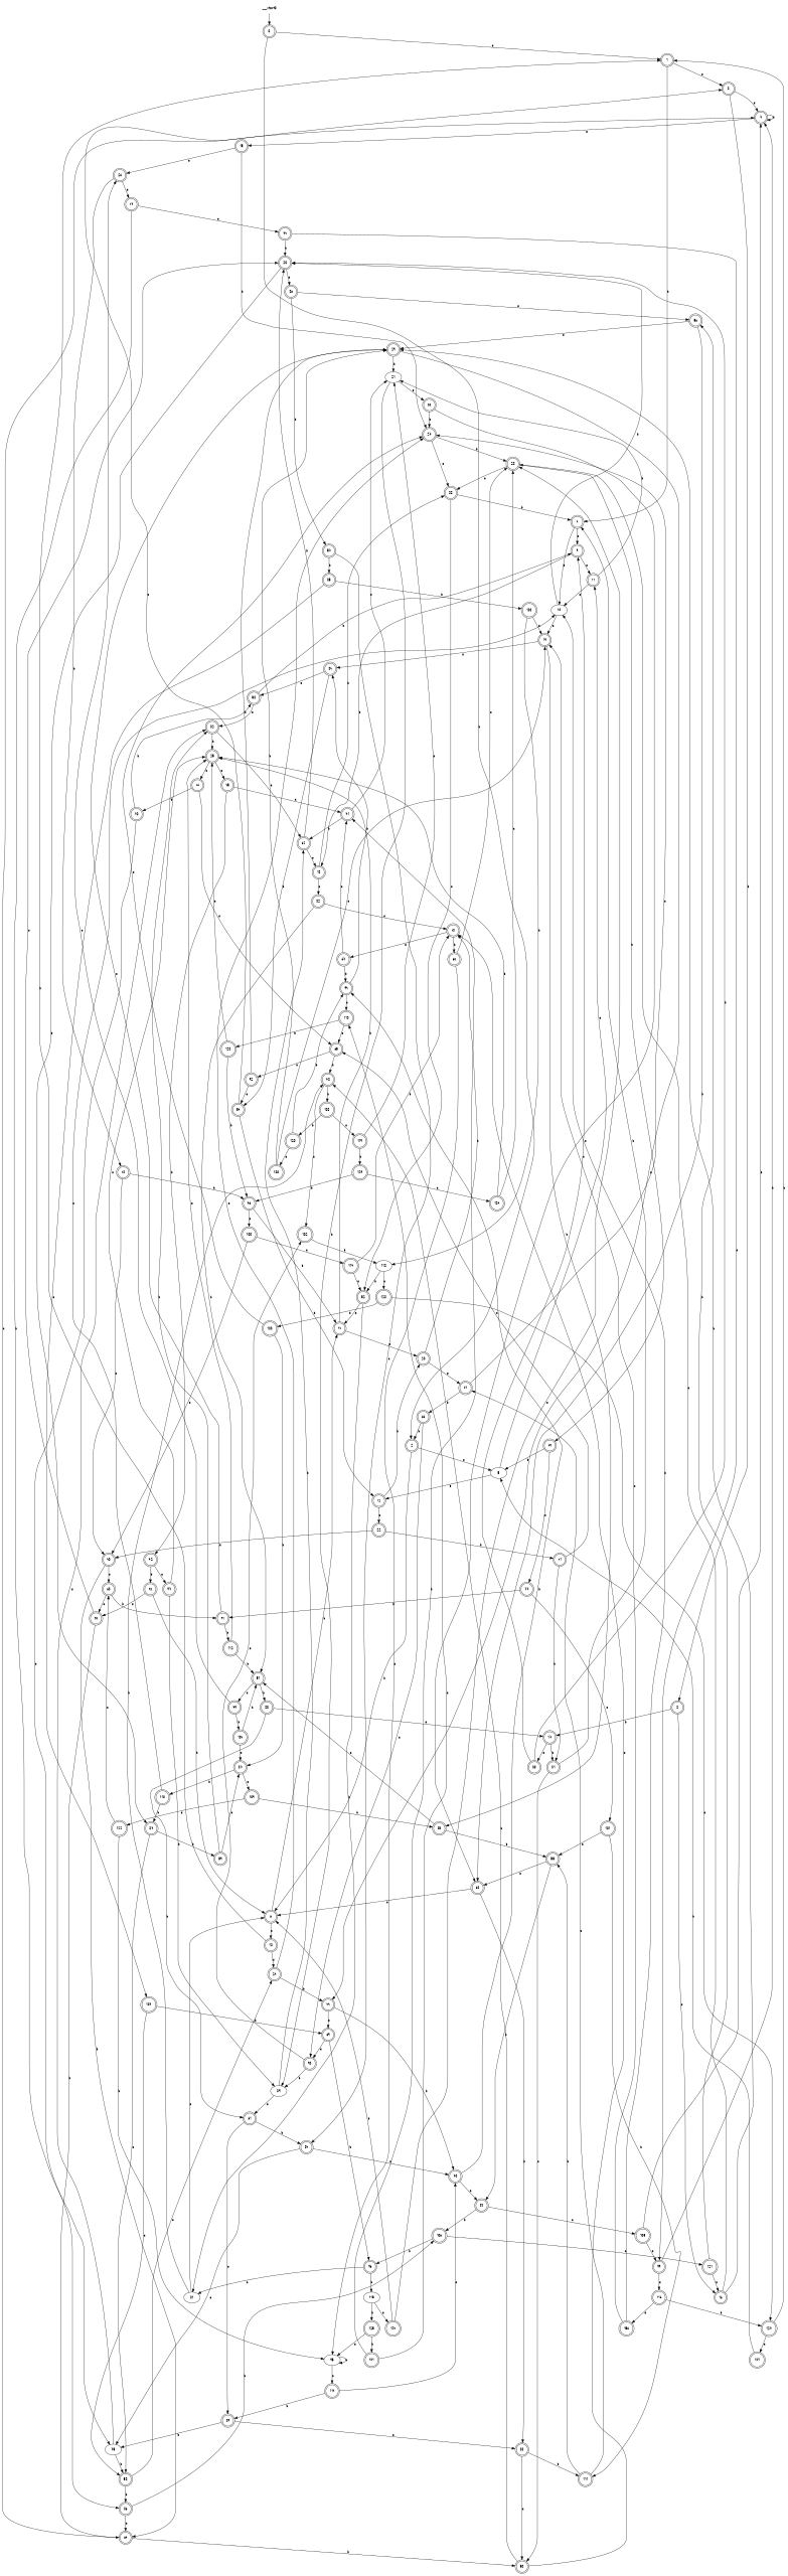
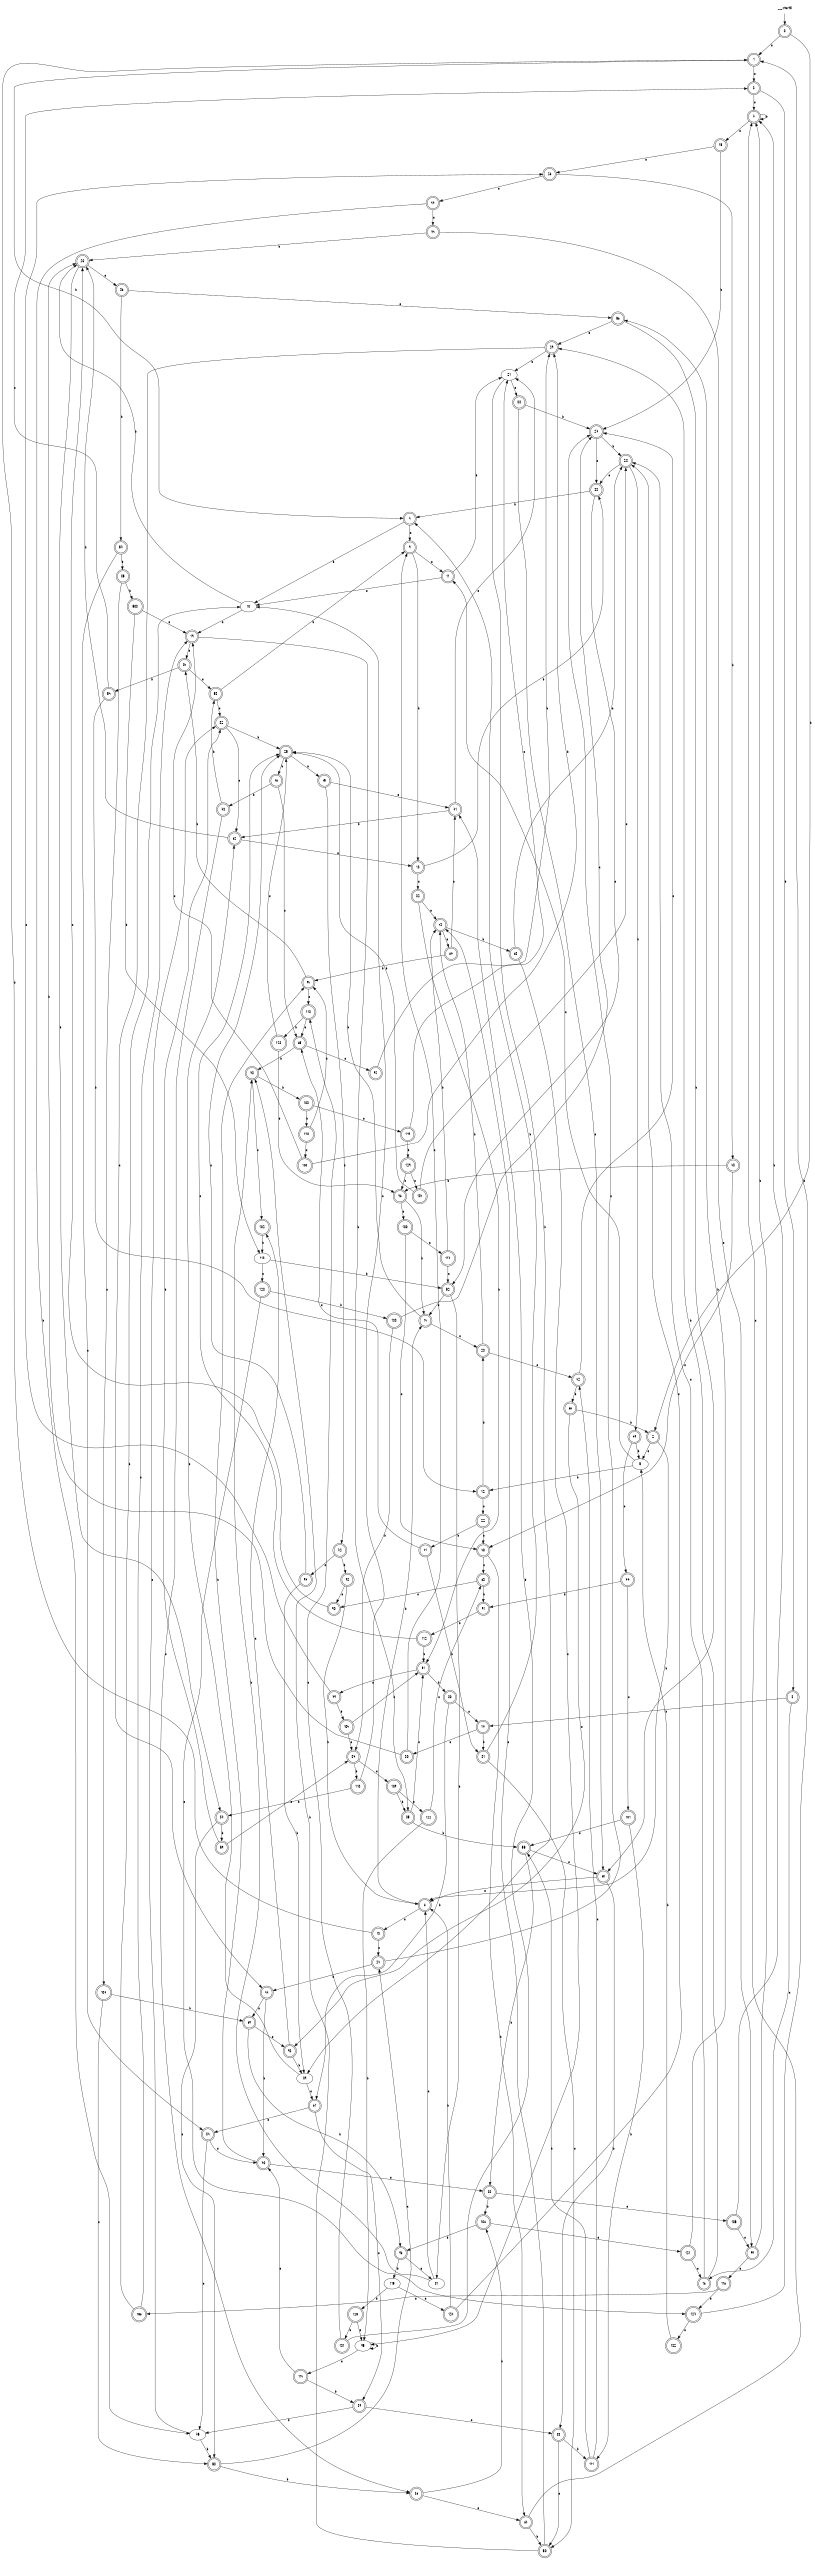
  digraph {
    fontname="Patrick Hand"
    node [fontname="Patrick Hand" shape=doublecircle]
    edge [fontname="Patrick Hand"]
    __start0 [shape=none]
    0
    1
    2
    3
    4
    5 [shape=ellipse]
    6
    7
    8
    9
    10 [shape=""]
    11
    12
    13
    14
    15
    16
    17
    18
    19
    20
    21 [shape=""]
    22
    23
    24
    25
    26
    27
    28
    29
    30
    31
    32
    33
    34
    35
    36
    37
    38
    39 [shape=""]
    40
    41
    42
    43
    44
    45
    46
    47
    48
    49
    50
    51
    52
    53
    54
    55
    56
    57
    58
    59
    60
    61
    62
    63
    64
    65
    66
    67
    68
    69
    70
    71
    72
    73
    74
    75 [shape=""]
    76
    77
    78
    79
    80
    81 [shape=""]
    82
    83
    84
    85
    86
    87
    88
    89
    90
    91
    92
    93
    94
    95 [shape=""]
    96
    97
    98
    99
    100
    101
    102
    103
    104
    105
    106
    107
-   108
+   108 [label=508]
    109
    110
    111
    112
    113
    114
    115 [shape=""]
    116
    117
    118 [shape=ellipse]
    119
    120
    121
    122
    123
    124
    125
    n128 [label=156]
    127
    128
    129
    130
    131
    132
    133
    134
    __start0 -> 0
    0 -> 1 [label=a]
    0 -> 2 [label=b]
    1 -> 3 [label=a]
    1 -> 4 [label=b]
    2 -> 5 [label=a]
    2 -> 6 [label=b]
    3 -> 7 [label=a]
    3 -> 8 [label=b]
    4 -> 9 [label=a]
    4 -> 10 [label=b]
    5 -> 11 [label=a]
    5 -> 12 [label=b]
    6 -> 13 [label=a]
    6 -> 14 [label=b]
    7 -> 7 [label=b]
    7 -> 15 [label=a]
    8 -> 16 [label=a]
    8 -> 17 [label=b]
    9 -> 11 [label=a]
    9 -> 18 [label=b]
    10 -> 19 [label=a]
    10 -> 20 [label=b]
    11 -> 10 [label=a]
    11 -> 21 [label=b]
    12 -> 22 [label=a]
    12 -> 23 [label=b]
    13 -> 1 [label=b]
    13 -> 24 [label=a]
    14 -> 23 [label=a]
    14 -> 25 [label=b]
    15 -> 26 [label=a]
    15 -> 27 [label=b]
    16 -> 28 [label=a]
    16 -> 29 [label=b]
    17 -> 30 [label=a]
    17 -> 31 [label=b]
    18 -> 32 [label=a]
    18 -> 33 [label=b]
    19 -> 34 [label=a]
    19 -> 35 [label=b]
    20 -> 36 [label=a]
    20 -> 37 [label=b]
    21 -> 38 [label=a]
    21 -> 39 [label=b]
    22 -> 40 [label=a]
    22 -> 41 [label=b]
    23 -> 42 [label=a]
    23 -> 43 [label=b]
    24 -> 27 [label=a]
    24 -> 44 [label=b]
    25 -> 45 [label=a]
    25 -> 46 [label=b]
    26 -> 47 [label=a]
    26 -> 48 [label=b]
    27 -> 28 [label=b]
    27 -> 33 [label=a]
    28 -> 33 [label=a]
    28 -> 49 [label=b]
    29 -> 21 [label=b]
    29 -> 44 [label=a]
    30 -> 9 [label=a]
    30 -> 20 [label=b]
    31 -> 4 [label=b]
    31 -> 50 [label=a]
    32 -> 43 [label=a]
    32 -> 51 [label=b]
    33 -> 4 [label=b]
    33 -> 52 [label=a]
    34 -> 53 [label=a]
    34 -> 54 [label=b]
    35 -> 51 [label=a]
    35 -> 55 [label=b]
    36 -> 56 [label=a]
    36 -> 57 [label=b]
    37 -> 58 [label=a]
    37 -> 59 [label=b]
    38 -> 27 [label=b]
    38 -> 60 [label=a]
    39 -> 61 [label=a]
    39 -> 62 [label=b]
    40 -> 63 [label=a]
    40 -> 64 [label=b]
    41 -> 31 [label=b]
    41 -> 65 [label=a]
    42 -> 27 [label=a]
    42 -> 66 [label=b]
    43 -> 67 [label=a]
    43 -> 68 [label=b]
    44 -> 69 [label=a]
    44 -> 70 [label=b]
    45 -> 71 [label=a]
    45 -> 72 [label=b]
    46 -> 65 [label=a]
    46 -> 73 [label=b]
    47 -> 74 [label=a]
    47 -> 75 [label=b]
    48 -> 40 [label=a]
    48 -> 76 [label=b]
    49 -> 5 [label=b]
    49 -> 77 [label=a]
    50 -> 43 [label=a]
    50 -> 78 [label=b]
    51 -> 79 [label=a]
    51 -> 80 [label=b]
    52 -> 14 [label=a]
    52 -> 81 [label=b]
    53 -> 9 [label=b]
    53 -> 82 [label=a]
    54 -> 3 [label=a]
    54 -> 12 [label=b]
    55 -> 60 [label=a]
    55 -> 83 [label=b]
    56 -> 29 [label=a]
    56 -> 60 [label=b]
    57 -> 84 [label=a]
    57 -> 85 [label=b]
    58 -> 24 [label=a]
    58 -> 86 [label=b]
    59 -> 82 [label=b]
    59 -> 87 [label=a]
    60 -> 6 [label=a]
    60 -> 88 [label=b]
    61 -> 84 [label=b]
    61 -> 89 [label=a]
    62 -> 18 [label=a]
    62 -> 20 [label=b]
    63 -> 90 [label=a]
    63 -> 91 [label=b]
    64 -> 7 [label=a]
    64 -> 50 [label=b]
    65 -> 78 [label=b]
    65 -> 92 [label=a]
    66 -> 2 [label=b]
    66 -> 93 [label=a]
    67 -> 71 [label=a]
    67 -> 94 [label=b]
    68 -> 28 [label=a]
    68 -> 95 [label=a]
    69 -> 93 [label=a]
    69 -> 96 [label=b]
    70 -> 83 [label=a]
    70 -> 94 [label=b]
    71 -> 21 [label=a]
    71 -> 62 [label=b]
    72 -> 97 [label=a]
    72 -> 98 [label=b]
    73 -> 53 [label=b]
    73 -> 86 [label=a]
    74 -> 20 [label=b]
    74 -> 99 [label=a]
    75 -> 58 [label=b]
    75 -> 82 [label=a]
    76 -> 14 [label=b]
    76 -> 100 [label=a]
    77 -> 91 [label=b]
    77 -> 101 [label=a]
    78 -> 102 [label=a]
    78 -> 103 [label=b]
    79 -> 26 [label=a]
    79 -> 104 [label=b]
    80 -> 17 [label=a]
    80 -> 61 [label=b]
    81 -> 6 [label=a]
    81 -> 78 [label=b]
    82 -> 25 [label=b]
    82 -> 62 [label=a]
    83 -> 105 [label=a]
    83 -> 106 [label=b]
    84 -> 70 [label=a]
    84 -> 75 [label=a]
    85 -> 107 [label=a]
    85 -> 108 [label=b]
    86 -> 64 [label=a]
    86 -> 106 [label=b]
    87 -> 109 [label=a]
    87 -> 110 [label=b]
    88 -> 50 [label=a]
    88 -> 111 [label=b]
    89 -> 75 [label=b]
    89 -> 88 [label=a]
    90 -> 20 [label=a]
-   90 -> 64 [label=b]
-   91 -> 29 [label=a]
    91 -> 112 [label=b]
    92 -> 29 [label=b]
-   92 -> 54 [label=a]
    93 -> 39 [label=b]
    93 -> 102 [label=a]
    94 -> 34 [label=b]
    94 -> 113 [label=a]
    95 -> 95 [label=b]
    95 -> 114 [label=a]
    96 -> 81 [label=a]
    96 -> 115 [label=b]
    97 -> 25 [label=a]
    97 -> 39 [label=b]
    98 -> 6 [label=b]
    98 -> 90 [label=a]
    99 -> 7 [label=b]
    99 -> 116 [label=a]
    100 -> 40 [label=a]
    100 -> 117 [label=a]
    101 -> 55 [label=a]
    101 -> 111 [label=b]
    102 -> 118 [label=b]
    103 -> 119 [label=a]
    103 -> 120 [label=b]
    104 -> 51 [label=b]
    104 -> 87 [label=a]
    105 -> 7 [label=b]
    105 -> 99 [label=a]
    106 -> 96 [label=b]
    106 -> 121 [label=a]
    107 -> 58 [label=a]
    107 -> 69 [label=b]
    108 -> 19 [label=a]
    108 -> 118 [label=b]
    109 -> 35 [label=b]
    109 -> 122 [label=a]
    110 -> 10 [label=a]
    110 -> 37 [label=b]
    111 -> 42 [label=a]
    111 -> 55 [label=b]
    112 -> 25 [label=a]
    112 -> 51 [label=b]
    113 -> 65 [label=a]
    113 -> 123 [label=b]
    114 -> 70 [label=a]
    114 -> 89 [label=b]
    115 -> 124 [label=a]
    115 -> 125 [label=b]
    116 -> n128 [label=a]
    116 -> 127 [label=b]
    117 -> 43 [label=b]
    117 -> 52 [label=a]
    118 -> 52 [label=b]
    118 -> 128 [label=a]
    119 -> 21 [label=a]
    119 -> 129 [label=b]
    120 -> 94 [label=b]
    120 -> 130 [label=a]
    121 -> 16 [label=a]
    121 -> 56 [label=b]
    122 -> 63 [label=a]
    122 -> 95 [label=b]
    123 -> 25 [label=a]
    123 -> 76 [label=b]
    124 -> 6 [label=b]
    124 -> 28 [label=a]
    125 -> 95 [label=a]
    125 -> 131 [label=b]
    n128 -> 10 [label=b]
    n128 -> 19 [label=a]
    127 -> 1 [label=b]
    127 -> 132 [label=a]
    128 -> 127 [label=a]
    128 -> 133 [label=b]
    129 -> 76 [label=b]
    129 -> 134 [label=a]
    130 -> 19 [label=a]
    130 -> 29 [label=b]
    131 -> 71 [label=b]
    131 -> 113 [label=a]
    132 -> 5 [label=b]
    133 -> 27 [label=a]
    133 -> 87 [label=b]
    134 -> 25 [label=b]
    134 -> 28 [label=a]
  }
